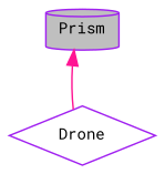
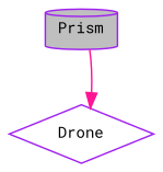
  digraph {
    fontname="Roboto Mono"
    node [color=purple fontname="Roboto Mono" fontsize=10 style=filled]
    n1 [fillcolor=grey75 fontcolor=black height=0.2 label=Prism shape=cylinder width=0.4]
    n2 [fillcolor=white height=0.2 label=Drone shape=diamond width=0.4]
-   n1 -> n2 [color=deeppink dir=back fontname="Roboto Mono" fontsize=10 labelfontname=Helvetica labelfontsize=10 style=solid]
+   n2 -> n1 [color=deeppink dir=back fontname="Roboto Mono" fontsize=10 labelfontname=Helvetica labelfontsize=10 style=solid]
  }
